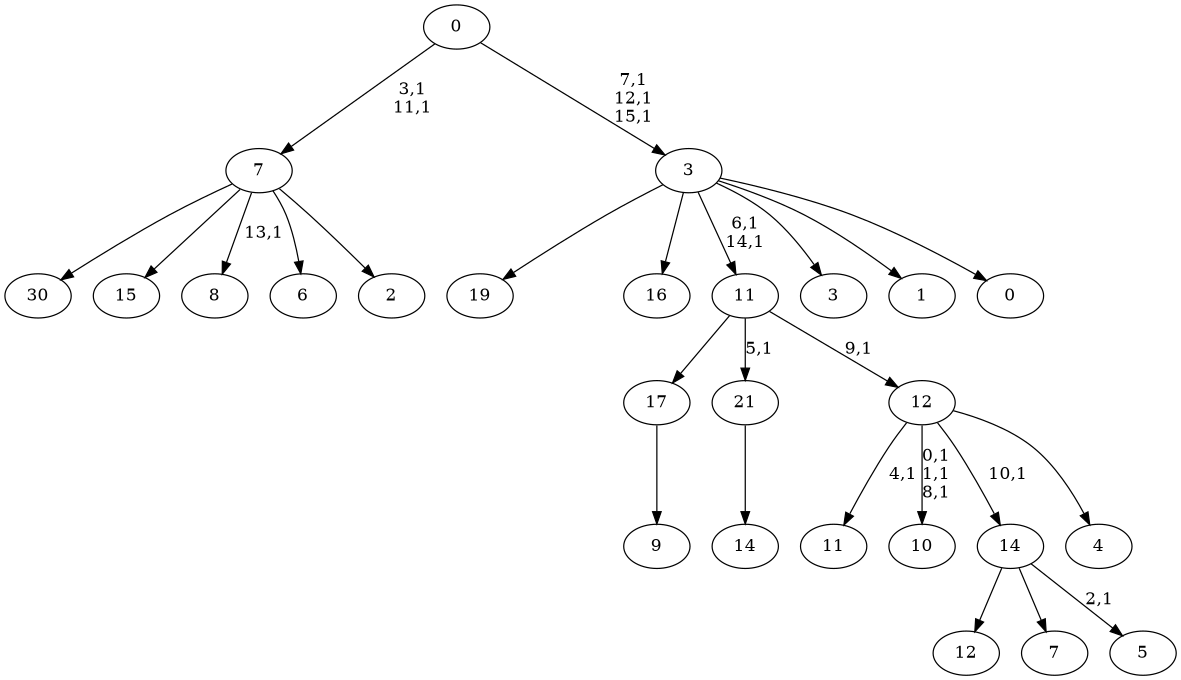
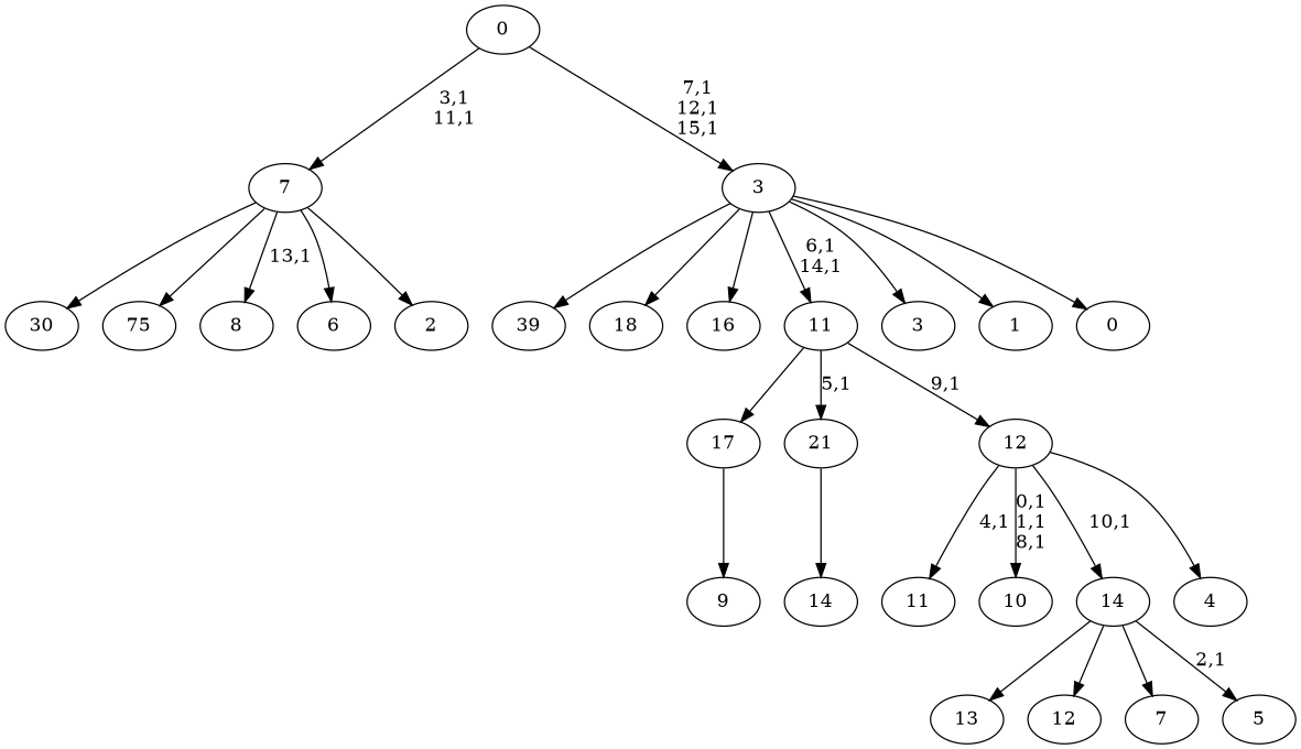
  digraph {
    n1 [label=30]
-   n2 [label=19]
+   n2 [label=39]
+   n3 [label=18]
    n4 [label=17]
    n5 [label=9]
    n6 [label=16]
-   n7 [label=15]
+   n7 [label=75]
    n8 [label=14]
+   n9 [label=13]
    n10 [label=12]
    n11 [label=11]
    n12 [label=10]
    21
    n14 [label=8]
    n15 [label=7]
    n16 [label=6]
    n17 [label=5]
    14
    n19 [label=4]
    12
    11
    n22 [label=3]
    n23 [label=2]
    7
    n25 [label=1]
    n26 [label=0]
    3
    0
    n4 -> n5
    21 -> n8
+   14 -> n9
    14 -> n10
    14 -> n15
    14 -> n17 [label="2,1"]
    12 -> n11 [label="4,1"]
    12 -> n12 [label="0,1\n1,1\n8,1"]
    12 -> 14 [label="10,1"]
    12 -> n19
    11 -> n4
    11 -> 21 [label="5,1"]
    11 -> 12 [label="9,1"]
    7 -> n1
    7 -> n7
    7 -> n14 [label="13,1"]
    7 -> n16
    7 -> n23
    3 -> n2
+   3 -> n3
    3 -> n6
    3 -> 11 [label="6,1\n14,1"]
    3 -> n22
    3 -> n25
    3 -> n26
    0 -> 7 [label="3,1\n11,1"]
    0 -> 3 [label="7,1\n12,1\n15,1"]
  }
